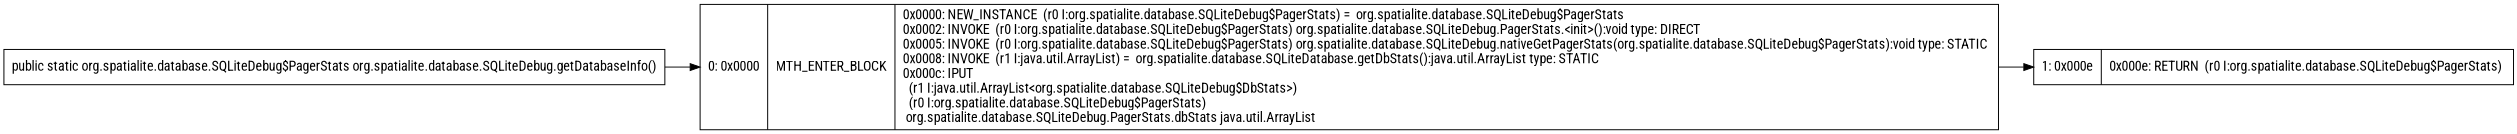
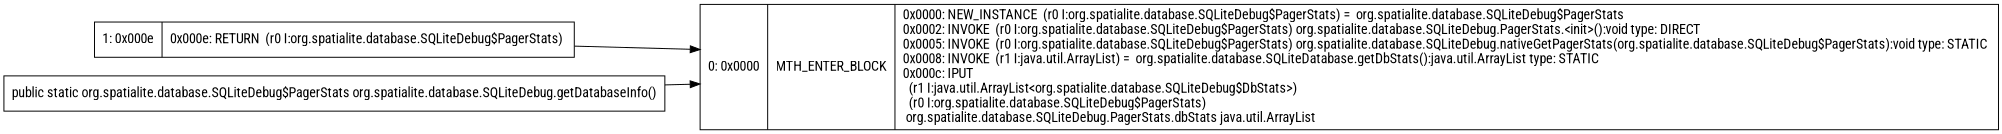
  digraph {
    rankdir=LR
    fontname="Roboto Condensed"
    node [shape=record fontname="Roboto Condensed"]
    edge [fontname="Roboto Condensed"]
    n1 [label="{0\:\ 0x0000|MTH_ENTER_BLOCK\l|0x0000: NEW_INSTANCE  (r0 I:org.spatialite.database.SQLiteDebug$PagerStats) =  org.spatialite.database.SQLiteDebug$PagerStats \l0x0002: INVOKE  (r0 I:org.spatialite.database.SQLiteDebug$PagerStats) org.spatialite.database.SQLiteDebug.PagerStats.\<init\>():void type: DIRECT \l0x0005: INVOKE  (r0 I:org.spatialite.database.SQLiteDebug$PagerStats) org.spatialite.database.SQLiteDebug.nativeGetPagerStats(org.spatialite.database.SQLiteDebug$PagerStats):void type: STATIC \l0x0008: INVOKE  (r1 I:java.util.ArrayList) =  org.spatialite.database.SQLiteDatabase.getDbStats():java.util.ArrayList type: STATIC \l0x000c: IPUT  \l  (r1 I:java.util.ArrayList\<org.spatialite.database.SQLiteDebug$DbStats\>)\l  (r0 I:org.spatialite.database.SQLiteDebug$PagerStats)\l org.spatialite.database.SQLiteDebug.PagerStats.dbStats java.util.ArrayList \l}"]
    n2 [label="{1\:\ 0x000e|0x000e: RETURN  (r0 I:org.spatialite.database.SQLiteDebug$PagerStats) \l}"]
    n3 [label="{public static org.spatialite.database.SQLiteDebug$PagerStats org.spatialite.database.SQLiteDebug.getDatabaseInfo() }"]
-   n1 -> n2
+   n2 -> n1
    n3 -> n1
  }
